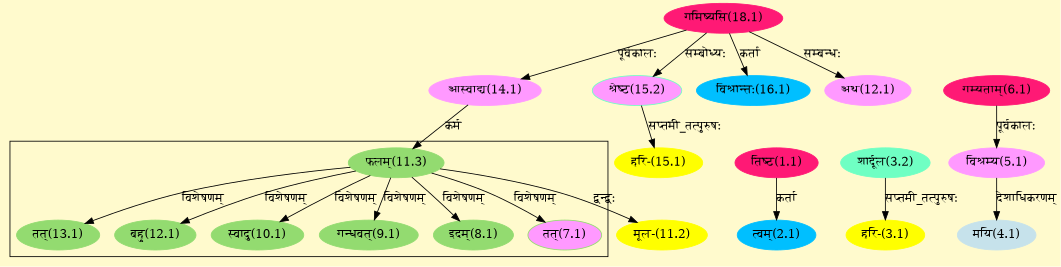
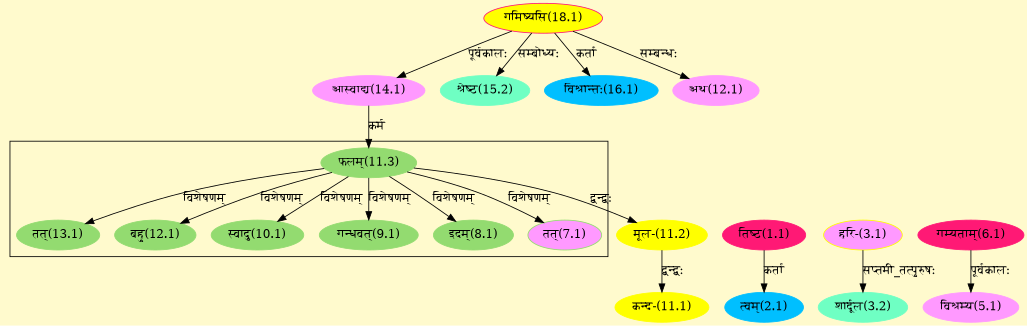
  digraph {
    bgcolor=lemonchiffon1
    compound=true
    rankdir=BT
    node [color="#93DB70" style=filled]
    edge [dir=back]
    n1 [fillcolor="#FF99FF" label="तत्(7.1)"]
    n2 [label="फलम्(11.3)"]
    n3 [label="इदम्(8.1)"]
    n4 [label="गन्धवत्(9.1)"]
    n5 [label="स्वादु(10.1)"]
    n6 [label="बहु(12.1)"]
    n7 [label="तत्(13.1)"]
    n8 [color="#FF99FF" label="आस्वाद्य(14.1)"]
-   n9 [color="#FF1975" label="गमिष्यसि(18.1)"]
+   n9 [color="#FF1975" label="गमिष्यसि(18.1)" fillcolor="#FFFF00"]
    n10 [color="#FF1975" label="तिष्ठ(1.1)"]
    n11 [color="#00BFFF" label="त्वम्(2.1)"]
-   n12 [color="#FFFF00" label="हरि-(3.1)"]
+   n12 [color="#FFFF00" label="हरि-(3.1)" fillcolor="#FF99FF"]
    n13 [color="#6FFFC3" label="शार्दूल(3.2)"]
-   n14 [color="#C6E2EB" label="मयि(4.1)"]
    n15 [color="#FF99FF" label="विश्रम्य(5.1)"]
    n16 [color="#FF1975" label="गम्यताम्(6.1)"]
+   n17 [color="#FFFF00" label="कन्द-(11.1)"]
    n18 [color="#FFFF00" label="मूल-(11.2)"]
-   n19 [color="#FFFF00" label="हरि-(15.1)"]
-   n20 [color="#6FFFC3" label="श्रेष्ठ(15.2)" fillcolor="#FF99FF"]
+   n20 [color="#6FFFC3" label="श्रेष्ठ(15.2)"]
    n21 [color="#00BFFF" label="विश्रान्तः(16.1)"]
    n22 [color="#FF99FF" label="अथ(12.1)"]
    subgraph cluster_1 {
      n1
      n2
      n3
      n4
      n5
      n6
      n7
    }
    n1 -> n2 [label="विशेषणम्"]
    n2 -> n8 [label="कर्म"]
    n3 -> n2 [label="विशेषणम्"]
    n4 -> n2 [label="विशेषणम्"]
    n5 -> n2 [label="विशेषणम्"]
    n6 -> n2 [label="विशेषणम्"]
    n7 -> n2 [label="विशेषणम्"]
    n8 -> n9 [label="पूर्वकालः"]
    n11 -> n10 [label="कर्ता"]
-   n12 -> n13 [label="सप्तमी_तत्पुरुषः"]
-   n14 -> n15 [label="देशाधिकरणम्"]
+   n13 -> n12 [label="सप्तमी_तत्पुरुषः"]
    n15 -> n16 [label="पूर्वकालः"]
+   n17 -> n18 [label="द्वन्द्वः"]
    n18 -> n2 [label="द्वन्द्वः"]
-   n19 -> n20 [label="सप्तमी_तत्पुरुषः"]
    n20 -> n9 [label="सम्बोध्यः"]
    n21 -> n9 [label="कर्ता"]
    n22 -> n9 [label="सम्बन्धः"]
  }
